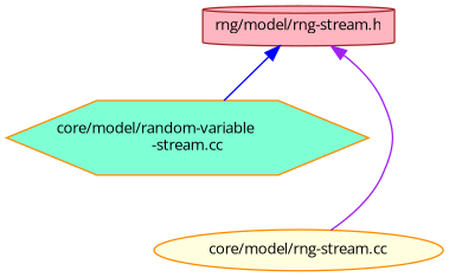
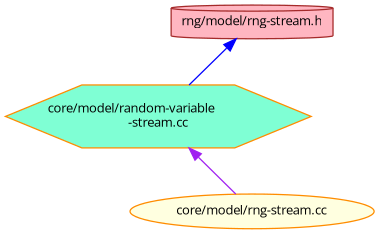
  digraph {
    fontname="Open Sans"
    node [color=darkorange fontname="Open Sans" fontsize=10 style=filled]
    edge [dir=back fontname="Open Sans" fontsize=10 labelfontname=Helvetica labelfontsize=10 style=solid]
    n1 [color=brown fillcolor=lightpink fontcolor=black height=0.2 label="rng/model/rng-stream.h" shape=cylinder width=0.4]
    n2 [fillcolor=aquamarine height=0.2 label="core/model/random-variable\l-stream.cc" shape=hexagon width=0.4]
    n3 [fillcolor=lightyellow height=0.2 label="core/model/rng-stream.cc" shape=ellipse width=0.4]
    n1 -> n2 [color=blue]
-   n1 -> n3 [color=purple]
+   n2 -> n3 [color=purple]
  }
